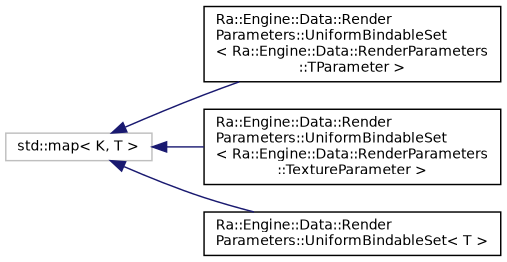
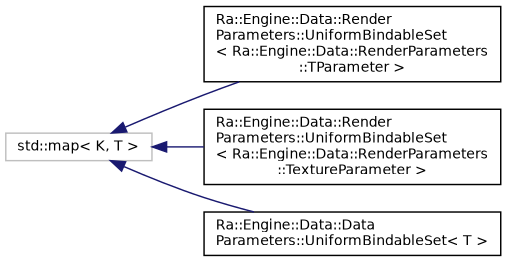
  digraph {
    rankdir=LR
    node [color=black fillcolor=white fontname=Helvetica fontsize=10 shape=record style=filled]
    edge [color=midnightblue dir=back fontname=Helvetica fontsize=10 labelfontname=Helvetica labelfontsize=10 style=solid]
    n1 [color=grey75 height=0.2 label="std::map\< K, T \>" width=0.4]
    n2 [height=0.2 label="Ra::Engine::Data::Render\lParameters::UniformBindableSet\l\< Ra::Engine::Data::RenderParameters\l::TParameter \>" width=0.4]
    n3 [height=0.2 label="Ra::Engine::Data::Render\lParameters::UniformBindableSet\l\< Ra::Engine::Data::RenderParameters\l::TextureParameter \>" width=0.4]
-   n4 [height=0.2 label="Ra::Engine::Data::Render\lParameters::UniformBindableSet\< T \>" width=0.4]
+   n4 [height=0.2 label="Ra::Engine::Data::Data\lParameters::UniformBindableSet\< T \>" width=0.4]
    n1 -> n2
    n1 -> n3
    n1 -> n4
  }
